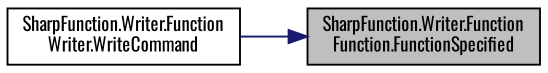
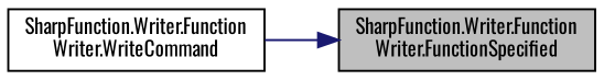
  digraph {
    rankdir=RL
    fontname=Oswald
    node [color=black fontname=Oswald fontsize=10 shape=record style=filled]
-   n1 [fillcolor=grey75 fontcolor=black height=0.2 label="SharpFunction.Writer.Function\lFunction.FunctionSpecified" width=0.4]
+   n1 [fillcolor=grey75 fontcolor=black height=0.2 label="SharpFunction.Writer.Function\lWriter.FunctionSpecified" width=0.4]
    n2 [fillcolor=white height=0.2 label="SharpFunction.Writer.Function\lWriter.WriteCommand" width=0.4]
    n1 -> n2 [color=midnightblue dir=back fontname=Oswald fontsize=10 labelfontname=Helvetica labelfontsize=10 style=solid]
  }
